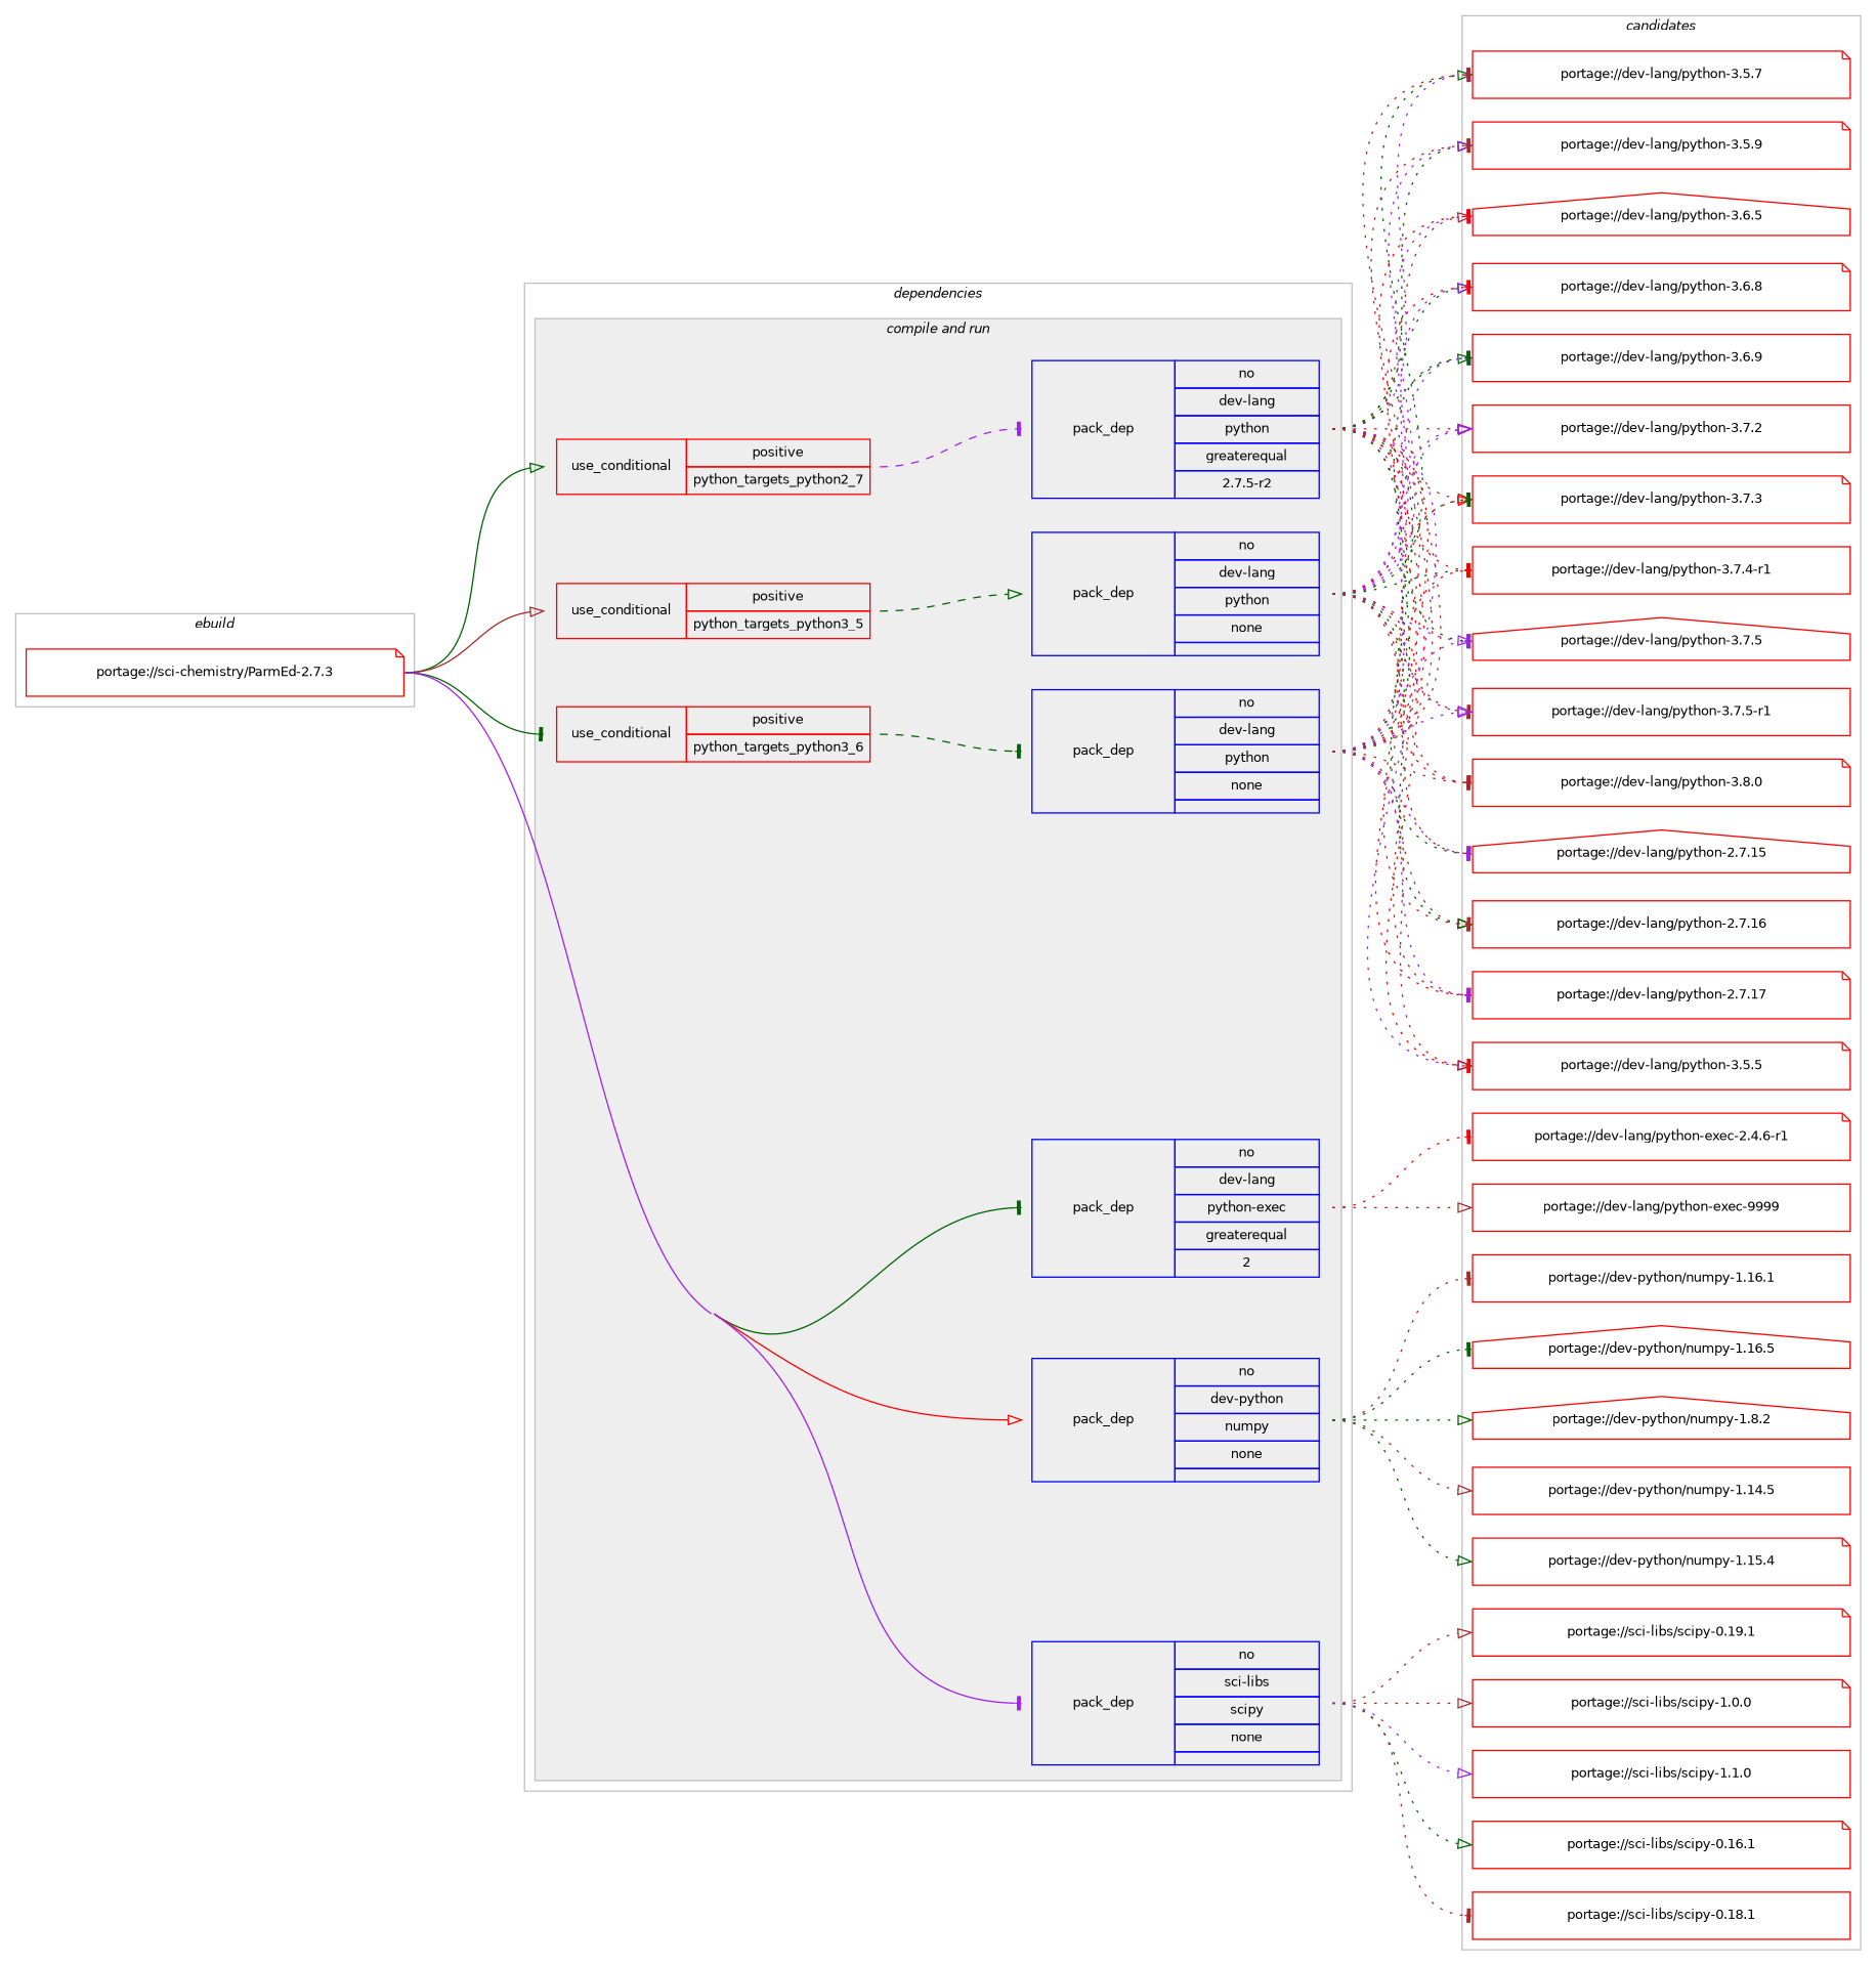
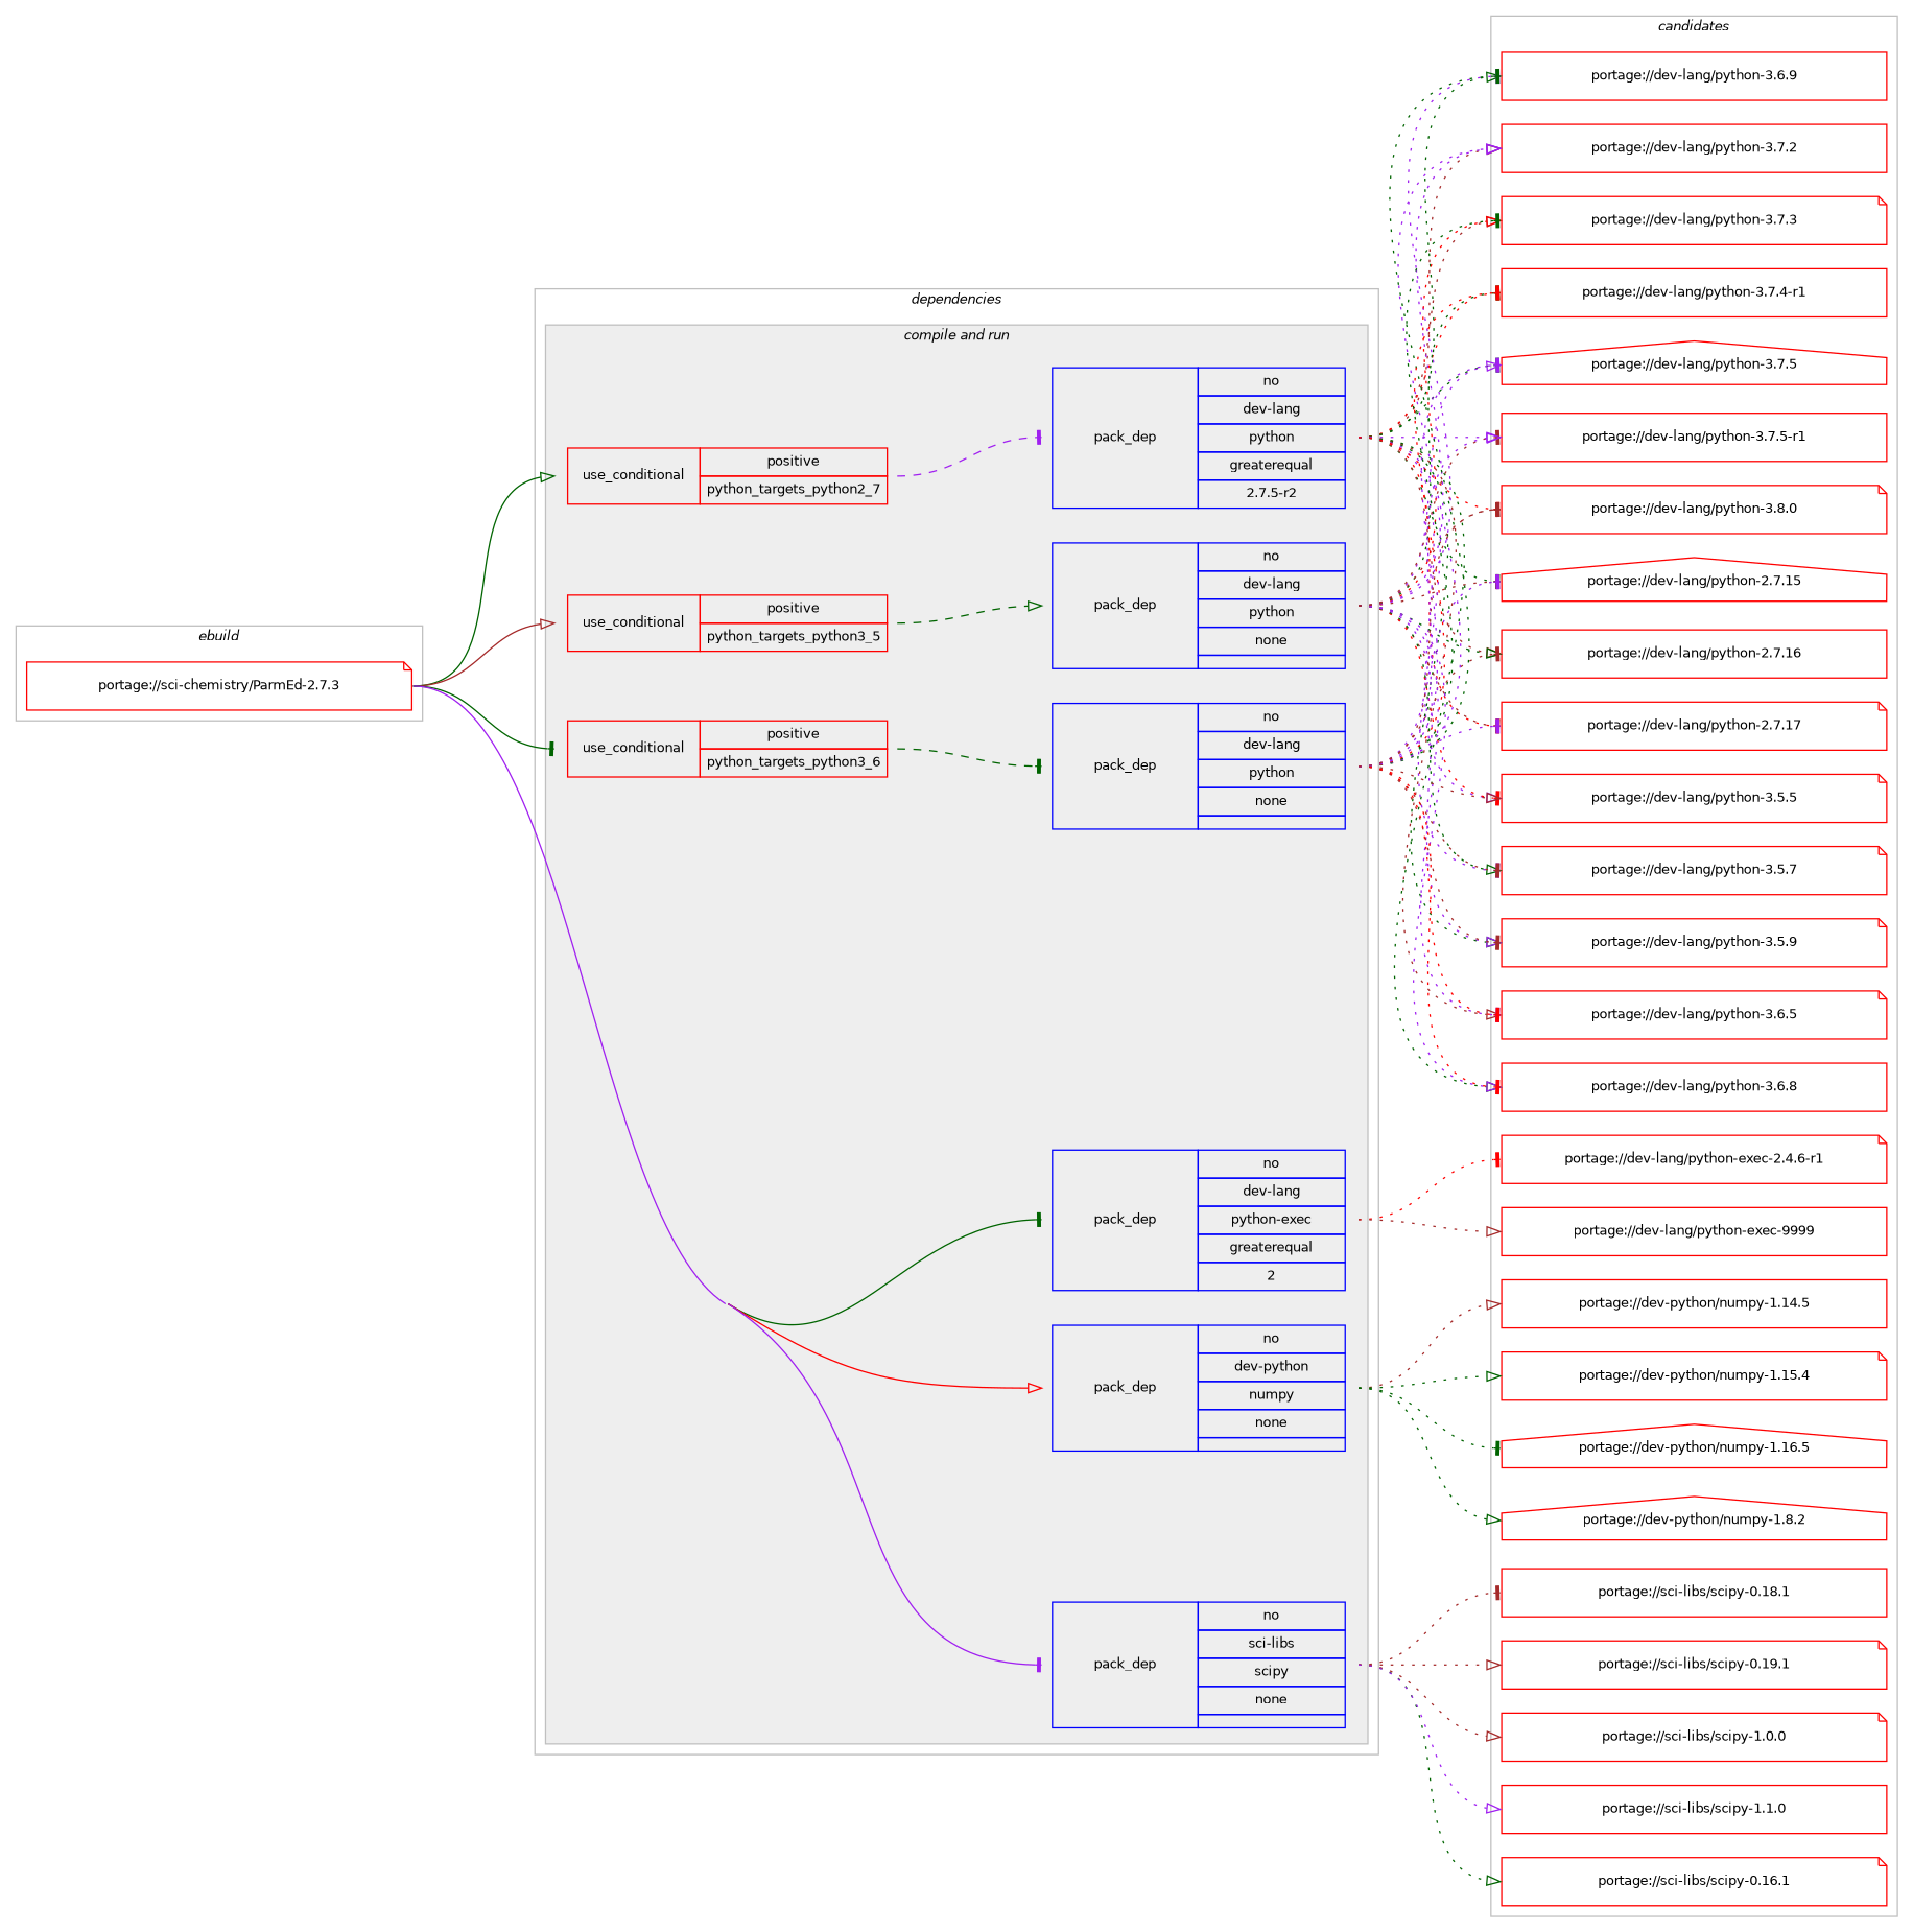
  digraph {
    compound=true
    concentrate=true
    fontname=Helvetica
    fontsize=10
    newrank=true
    rankdir=LR
    ranksep=1.5
    node [color=red fontname=Helvetica fontsize=10 shape=note]
    edge [arrowhead=tee color=brown headport=w style=dotted tailport=e weight=100]
    n1 [label="portage://sci-chemistry/ParmEd-2.7.3" width=4]
    n2 [color=blue label=<<TABLE BORDER="0" CELLBORDER="1" CELLSPACING="0" CELLPADDING="4" WIDTH="220"><TR><TD ROWSPAN="6" CELLPADDING="30">pack_dep</TD></TR><TR><TD WIDTH="110">no</TD></TR><TR><TD>dev-lang</TD></TR><TR><TD>python</TD></TR><TR><TD>greaterequal</TD></TR><TR><TD>2.7.5-r2</TD></TR></TABLE>> shape=none]
    n3 [label=<<TABLE BORDER="0" CELLBORDER="1" CELLSPACING="0" CELLPADDING="4"><TR><TD ROWSPAN="3" CELLPADDING="10">use_conditional</TD></TR><TR><TD>positive</TD></TR><TR><TD>python_targets_python2_7</TD></TR></TABLE>> shape=none]
    n4 [color=blue label=<<TABLE BORDER="0" CELLBORDER="1" CELLSPACING="0" CELLPADDING="4" WIDTH="220"><TR><TD ROWSPAN="6" CELLPADDING="30">pack_dep</TD></TR><TR><TD WIDTH="110">no</TD></TR><TR><TD>dev-lang</TD></TR><TR><TD>python</TD></TR><TR><TD>none</TD></TR><TR><TD></TD></TR></TABLE>> shape=none]
    n5 [label=<<TABLE BORDER="0" CELLBORDER="1" CELLSPACING="0" CELLPADDING="4"><TR><TD ROWSPAN="3" CELLPADDING="10">use_conditional</TD></TR><TR><TD>positive</TD></TR><TR><TD>python_targets_python3_5</TD></TR></TABLE>> shape=none]
    n6 [color=blue label=<<TABLE BORDER="0" CELLBORDER="1" CELLSPACING="0" CELLPADDING="4" WIDTH="220"><TR><TD ROWSPAN="6" CELLPADDING="30">pack_dep</TD></TR><TR><TD WIDTH="110">no</TD></TR><TR><TD>dev-lang</TD></TR><TR><TD>python</TD></TR><TR><TD>none</TD></TR><TR><TD></TD></TR></TABLE>> shape=none]
    n7 [label=<<TABLE BORDER="0" CELLBORDER="1" CELLSPACING="0" CELLPADDING="4"><TR><TD ROWSPAN="3" CELLPADDING="10">use_conditional</TD></TR><TR><TD>positive</TD></TR><TR><TD>python_targets_python3_6</TD></TR></TABLE>> shape=none]
    n8 [color=blue label=<<TABLE BORDER="0" CELLBORDER="1" CELLSPACING="0" CELLPADDING="4" WIDTH="220"><TR><TD ROWSPAN="6" CELLPADDING="30">pack_dep</TD></TR><TR><TD WIDTH="110">no</TD></TR><TR><TD>dev-lang</TD></TR><TR><TD>python-exec</TD></TR><TR><TD>greaterequal</TD></TR><TR><TD>2</TD></TR></TABLE>> shape=none]
    n9 [color=blue label=<<TABLE BORDER="0" CELLBORDER="1" CELLSPACING="0" CELLPADDING="4" WIDTH="220"><TR><TD ROWSPAN="6" CELLPADDING="30">pack_dep</TD></TR><TR><TD WIDTH="110">no</TD></TR><TR><TD>dev-python</TD></TR><TR><TD>numpy</TD></TR><TR><TD>none</TD></TR><TR><TD></TD></TR></TABLE>> shape=none]
    n10 [color=blue label=<<TABLE BORDER="0" CELLBORDER="1" CELLSPACING="0" CELLPADDING="4" WIDTH="220"><TR><TD ROWSPAN="6" CELLPADDING="30">pack_dep</TD></TR><TR><TD WIDTH="110">no</TD></TR><TR><TD>sci-libs</TD></TR><TR><TD>scipy</TD></TR><TR><TD>none</TD></TR><TR><TD></TD></TR></TABLE>> shape=none]
    n11 [label="portage://dev-lang/python-2.7.15" shape=house width=4]
    n12 [label="portage://dev-lang/python-2.7.16" shape=box width=4]
    n13 [label="portage://dev-lang/python-2.7.17" width=4]
    n14 [label="portage://dev-lang/python-3.5.5" width=4]
    n15 [label="portage://dev-lang/python-3.5.7" width=4]
    n16 [label="portage://dev-lang/python-3.5.9" width=4]
-   n17 [label="portage://dev-lang/python-3.6.5" shape=house width=4]
-   n18 [label="portage://dev-lang/python-3.6.8" width=4]
+   n17 [label="portage://dev-lang/python-3.6.5" width=4]
+   n18 [label="portage://dev-lang/python-3.6.8" shape=box width=4]
    n19 [label="portage://dev-lang/python-3.6.9" shape=box width=4]
    n20 [label="portage://dev-lang/python-3.7.2" shape=box width=4]
    n21 [label="portage://dev-lang/python-3.7.3" width=4]
    n22 [label="portage://dev-lang/python-3.7.4-r1" shape=box width=4]
    n23 [label="portage://dev-lang/python-3.7.5" shape=house width=4]
    n24 [label="portage://dev-lang/python-3.7.5-r1" shape=box width=4]
    n25 [label="portage://dev-lang/python-3.8.0" width=4]
    n26 [label="portage://dev-lang/python-exec-2.4.6-r1" width=4]
    n27 [label="portage://dev-lang/python-exec-9999" shape=box width=4]
    n28 [label="portage://dev-python/numpy-1.14.5" shape=box width=4]
    n29 [label="portage://dev-python/numpy-1.15.4" width=4]
-   n30 [label="portage://dev-python/numpy-1.16.1" shape=box width=4]
    n31 [label="portage://dev-python/numpy-1.16.5" shape=house width=4]
    n32 [label="portage://dev-python/numpy-1.8.2" shape=house width=4]
    n33 [label="portage://sci-libs/scipy-0.16.1" width=4]
    n34 [label="portage://sci-libs/scipy-0.18.1" shape=box width=4]
    n35 [label="portage://sci-libs/scipy-0.19.1" width=4]
    n36 [label="portage://sci-libs/scipy-1.0.0" width=4]
    n37 [label="portage://sci-libs/scipy-1.1.0" shape=box width=4]
    subgraph cluster_1 {
      color=gray
      label=<<i>ebuild</i>>
      rank=same
      n1
    }
    subgraph cluster_2 {
      color=gray
      label=<<i>dependencies</i>>
      subgraph cluster_3 {
        color=gray
        fillcolor="#eeeeee"
        label=<<i>compile</i>>
        style=filled
      }
      subgraph cluster_4 {
        color=gray
        fillcolor="#eeeeee"
        label=<<i>compile and run</i>>
        style=filled
        subgraph sub_5 {
          color=gray
          fillcolor="#eeeeee"
          label=<<i>compile and run</i>>
          style=filled
          n3
          subgraph sub_6 {
            color=gray
            fillcolor="#eeeeee"
            label=<<i>compile and run</i>>
            style=filled
            n2
          }
        }
        subgraph sub_7 {
          color=gray
          fillcolor="#eeeeee"
          label=<<i>compile and run</i>>
          style=filled
          n5
          subgraph sub_8 {
            color=gray
            fillcolor="#eeeeee"
            label=<<i>compile and run</i>>
            style=filled
            n4
          }
        }
        subgraph sub_9 {
          color=gray
          fillcolor="#eeeeee"
          label=<<i>compile and run</i>>
          style=filled
          n7
          subgraph sub_10 {
            color=gray
            fillcolor="#eeeeee"
            label=<<i>compile and run</i>>
            style=filled
            n6
          }
        }
        subgraph sub_11 {
          color=gray
          fillcolor="#eeeeee"
          label=<<i>compile and run</i>>
          style=filled
          n8
        }
        subgraph sub_12 {
          color=gray
          fillcolor="#eeeeee"
          label=<<i>compile and run</i>>
          style=filled
          n9
        }
        subgraph sub_13 {
          color=gray
          fillcolor="#eeeeee"
          label=<<i>compile and run</i>>
          style=filled
          n10
        }
      }
      subgraph cluster_14 {
        color=gray
        fillcolor="#eeeeee"
        label=<<i>run</i>>
        style=filled
      }
    }
    subgraph cluster_15 {
      color=gray
      label=<<i>candidates</i>>
      rank=same
      subgraph sub_16 {
        color=black
        label=<<i>candidates</i>>
        nodesep=1
        rank=same
        n11
        n12
        n13
        n14
        n15
        n16
        n17
        n18
        n19
        n20
        n21
        n22
        n23
        n24
        n25
      }
      subgraph sub_17 {
        color=black
        label=<<i>candidates</i>>
        nodesep=1
        rank=same
        n11
        n12
        n13
        n14
        n15
        n16
        n17
        n18
        n19
        n20
        n21
        n22
        n23
        n24
        n25
      }
      subgraph sub_18 {
        color=black
        label=<<i>candidates</i>>
        nodesep=1
        rank=same
        n11
        n12
        n13
        n14
        n15
        n16
        n17
        n18
        n19
        n20
        n21
        n22
        n23
        n24
        n25
      }
      subgraph sub_19 {
        color=black
        label=<<i>candidates</i>>
        nodesep=1
        rank=same
        n26
        n27
      }
      subgraph sub_20 {
        color=black
        label=<<i>candidates</i>>
        nodesep=1
        rank=same
        n28
        n29
-       n30
        n31
        n32
      }
      subgraph sub_21 {
        color=black
        label=<<i>candidates</i>>
        nodesep=1
        rank=same
        n33
        n34
        n35
        n36
        n37
      }
    }
    n1 -> n3 [arrowhead=onormal color=darkgreen style=solid weight=20]
    n1 -> n5 [arrowhead=onormal style=solid weight=20]
    n1 -> n7 [color=darkgreen style=solid weight=20]
    n1 -> n8 [color=darkgreen style=solid weight=20]
    n1 -> n9 [arrowhead=onormal color=red style=solid weight=20]
    n1 -> n10 [color=purple style=solid weight=20]
    n2 -> n11 [color=darkgreen]
    n2 -> n12 [arrowhead=onormal]
    n2 -> n13 [color=red]
    n2 -> n14 [arrowhead=onormal color=purple]
    n2 -> n15 [color=purple]
    n2 -> n16 [arrowhead=onormal color=darkgreen]
    n2 -> n17 [arrowhead=onormal]
    n2 -> n18 [arrowhead=onormal color=darkgreen]
    n2 -> n19 [arrowhead=onormal color=darkgreen]
    n2 -> n20 [arrowhead=onormal]
    n2 -> n21 [arrowhead=onormal]
    n2 -> n22 [color=red]
    n2 -> n23 [color=darkgreen]
    n2 -> n24 [arrowhead=onormal color=purple]
    n2 -> n25 [color=red]
    n3 -> n2 [color=purple style=dashed weight=20]
    n4 -> n11
    n4 -> n12 [arrowhead=onormal color=darkgreen]
    n4 -> n13
    n4 -> n14 [color=red]
    n4 -> n15 [arrowhead=onormal color=darkgreen]
    n4 -> n16 [arrowhead=onormal color=purple]
    n4 -> n17 [color=purple]
    n4 -> n18 [arrowhead=onormal color=purple]
    n4 -> n19 [color=purple]
    n4 -> n20 [arrowhead=onormal color=purple]
    n4 -> n21 [arrowhead=onormal color=red]
    n4 -> n22 [color=darkgreen]
    n4 -> n23 [arrowhead=onormal color=purple]
    n4 -> n24
    n4 -> n25
    n5 -> n4 [arrowhead=onormal color=darkgreen style=dashed weight=20]
    n6 -> n11 [color=purple]
    n6 -> n12
    n6 -> n13 [color=purple]
    n6 -> n14 [arrowhead=onormal]
    n6 -> n15
    n6 -> n16
    n6 -> n17 [color=red]
    n6 -> n18 [color=red]
    n6 -> n19 [color=darkgreen]
    n6 -> n20 [arrowhead=onormal color=purple]
    n6 -> n21 [color=darkgreen]
    n6 -> n22 [color=red]
    n6 -> n23 [color=purple]
    n6 -> n24 [arrowhead=onormal color=purple]
    n6 -> n25
    n7 -> n6 [color=darkgreen style=dashed weight=20]
    n8 -> n26 [color=red]
    n8 -> n27 [arrowhead=onormal]
    n9 -> n28 [arrowhead=onormal]
    n9 -> n29 [arrowhead=onormal color=darkgreen]
-   n9 -> n30
    n9 -> n31 [color=darkgreen]
    n9 -> n32 [arrowhead=onormal color=darkgreen]
    n10 -> n33 [arrowhead=onormal color=darkgreen]
    n10 -> n34
    n10 -> n35 [arrowhead=onormal]
    n10 -> n36 [arrowhead=onormal]
    n10 -> n37 [arrowhead=onormal color=purple]
  }
